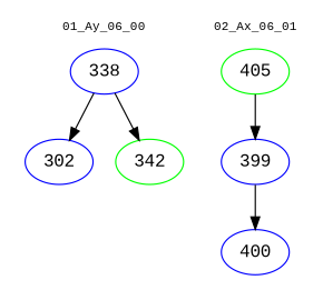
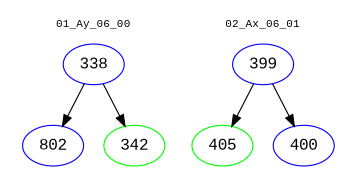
  digraph {
    fontname="Liberation Mono"
    node [color=blue fontname="Liberation Mono"]
    edge [color=black fontname="Liberation Mono"]
    n1 [label=338]
-   n2 [label=302]
+   n2 [label=802]
    n3 [color=green label=342]
    n4 [label=399]
    n5 [color=green label=405]
    n6 [label=400]
    subgraph cluster_1 {
      color=white
      fontsize=10
      label="01_Ay_06_00"
      n1
      n2
      n3
    }
    subgraph cluster_2 {
      color=white
      fontsize=10
      label="02_Ax_06_01"
      n4
      n5
      n6
    }
    n1 -> n2
    n1 -> n3
-   n5 -> n4
+   n4 -> n5
    n4 -> n6
  }
